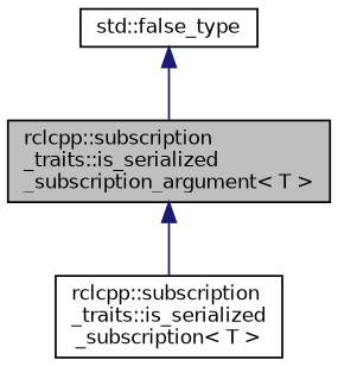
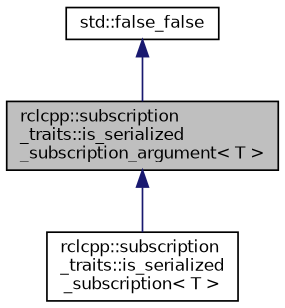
  digraph {
    fontname="DejaVu Sans"
    node [color=black fillcolor=white fontname="DejaVu Sans" fontsize=10 shape=record style=filled]
    edge [color=midnightblue dir=back fontname="DejaVu Sans" fontsize=10 labelfontname=Helvetica labelfontsize=10 style=solid]
    n1 [fillcolor=grey75 fontcolor=black height=0.2 label="rclcpp::subscription\l_traits::is_serialized\l_subscription_argument\< T \>" width=0.4]
    n2 [height=0.2 label="rclcpp::subscription\l_traits::is_serialized\l_subscription\< T \>" width=0.4]
-   n3 [height=0.2 label="std::false_type" width=0.4]
+   n3 [height=0.2 label="std::false_false" width=0.4]
    n1 -> n2
    n3 -> n1
  }
